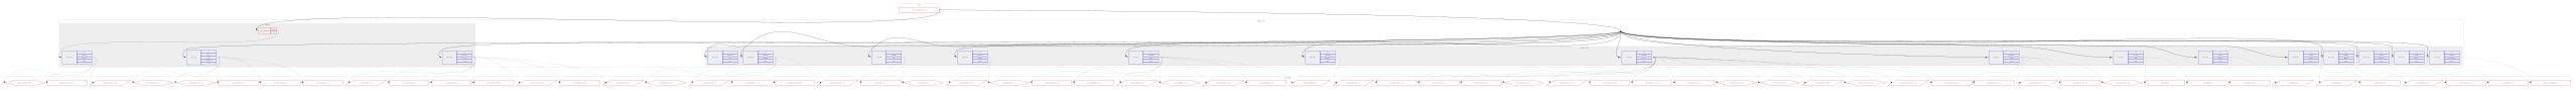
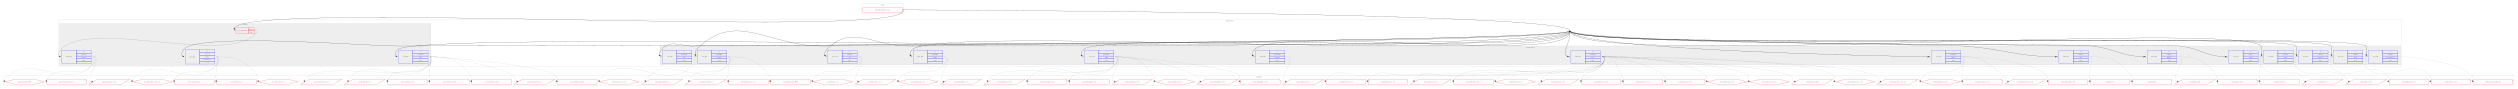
  digraph {
    compound=true
    concentrate=true
    fontname="Liberation Sans"
    fontsize=10
    newrank=true
    rankdir=TB
    ranksep=1.5
    node [color=red fontname="Liberation Sans" fontsize=10 shape=none]
    edge [arrowhead=vee fontname="Liberation Sans" headport=w style=dotted tailport=e weight=100]
    n1 [label="media-libs/libsfml-2.3.2-r1" shape=box width=4]
    n2 [color=blue label=<<TABLE BORDER="0" CELLBORDER="1" CELLSPACING="0" CELLPADDING="4" WIDTH="220"><TR><TD ROWSPAN="6" CELLPADDING="30">pack_dep</TD></TR><TR><TD WIDTH="110">no</TD></TR><TR><TD>app-doc</TD></TR><TR><TD>doxygen</TD></TR><TR><TD>none</TD></TR><TR><TD></TD></TR></TABLE>>]
    n3 [label=<<TABLE BORDER="0" CELLBORDER="1" CELLSPACING="0" CELLPADDING="4"><TR><TD ROWSPAN="3" CELLPADDING="10">use_conditional</TD></TR><TR><TD>positive</TD></TR><TR><TD>doc</TD></TR></TABLE>>]
    n4 [color=blue label=<<TABLE BORDER="0" CELLBORDER="1" CELLSPACING="0" CELLPADDING="4" WIDTH="220"><TR><TD ROWSPAN="6" CELLPADDING="30">pack_dep</TD></TR><TR><TD WIDTH="110">no</TD></TR><TR><TD>dev-util</TD></TR><TR><TD>cmake</TD></TR><TR><TD>greaterequal</TD></TR><TR><TD>3.7.2</TD></TR></TABLE>>]
    n5 [color=blue label=<<TABLE BORDER="0" CELLBORDER="1" CELLSPACING="0" CELLPADDING="4" WIDTH="220"><TR><TD ROWSPAN="6" CELLPADDING="30">pack_dep</TD></TR><TR><TD WIDTH="110">no</TD></TR><TR><TD>sys-devel</TD></TR><TR><TD>make</TD></TR><TR><TD>none</TD></TR><TR><TD></TD></TR></TABLE>>]
    n6 [color=blue label=<<TABLE BORDER="0" CELLBORDER="1" CELLSPACING="0" CELLPADDING="4" WIDTH="220"><TR><TD ROWSPAN="6" CELLPADDING="30">pack_dep</TD></TR><TR><TD WIDTH="110">no</TD></TR><TR><TD>media-libs</TD></TR><TR><TD>flac</TD></TR><TR><TD>none</TD></TR><TR><TD></TD></TR></TABLE>>]
    n7 [color=blue label=<<TABLE BORDER="0" CELLBORDER="1" CELLSPACING="0" CELLPADDING="4" WIDTH="220"><TR><TD ROWSPAN="6" CELLPADDING="30">pack_dep</TD></TR><TR><TD WIDTH="110">no</TD></TR><TR><TD>media-libs</TD></TR><TR><TD>freetype</TD></TR><TR><TD>none</TD></TR><TR><TD></TD></TR></TABLE>>]
    n8 [color=blue label=<<TABLE BORDER="0" CELLBORDER="1" CELLSPACING="0" CELLPADDING="4" WIDTH="220"><TR><TD ROWSPAN="6" CELLPADDING="30">pack_dep</TD></TR><TR><TD WIDTH="110">no</TD></TR><TR><TD>sys-libs</TD></TR><TR><TD>zlib</TD></TR><TR><TD>none</TD></TR><TR><TD></TD></TR></TABLE>>]
    n9 [color=blue label=<<TABLE BORDER="0" CELLBORDER="1" CELLSPACING="0" CELLPADDING="4" WIDTH="220"><TR><TD ROWSPAN="6" CELLPADDING="30">pack_dep</TD></TR><TR><TD WIDTH="110">no</TD></TR><TR><TD>media-libs</TD></TR><TR><TD>libogg</TD></TR><TR><TD>none</TD></TR><TR><TD></TD></TR></TABLE>>]
    n10 [color=blue label=<<TABLE BORDER="0" CELLBORDER="1" CELLSPACING="0" CELLPADDING="4" WIDTH="220"><TR><TD ROWSPAN="6" CELLPADDING="30">pack_dep</TD></TR><TR><TD WIDTH="110">no</TD></TR><TR><TD>media-libs</TD></TR><TR><TD>libpng</TD></TR><TR><TD>none</TD></TR><TR><TD></TD></TR></TABLE>>]
    n11 [color=blue label=<<TABLE BORDER="0" CELLBORDER="1" CELLSPACING="0" CELLPADDING="4" WIDTH="220"><TR><TD ROWSPAN="6" CELLPADDING="30">pack_dep</TD></TR><TR><TD WIDTH="110">no</TD></TR><TR><TD>media-libs</TD></TR><TR><TD>libvorbis</TD></TR><TR><TD>none</TD></TR><TR><TD></TD></TR></TABLE>>]
    n12 [color=blue label=<<TABLE BORDER="0" CELLBORDER="1" CELLSPACING="0" CELLPADDING="4" WIDTH="220"><TR><TD ROWSPAN="6" CELLPADDING="30">pack_dep</TD></TR><TR><TD WIDTH="110">no</TD></TR><TR><TD>media-libs</TD></TR><TR><TD>mesa</TD></TR><TR><TD>none</TD></TR><TR><TD></TD></TR></TABLE>>]
    n13 [color=blue label=<<TABLE BORDER="0" CELLBORDER="1" CELLSPACING="0" CELLPADDING="4" WIDTH="220"><TR><TD ROWSPAN="6" CELLPADDING="30">pack_dep</TD></TR><TR><TD WIDTH="110">no</TD></TR><TR><TD>media-libs</TD></TR><TR><TD>openal</TD></TR><TR><TD>none</TD></TR><TR><TD></TD></TR></TABLE>>]
    n14 [color=blue label=<<TABLE BORDER="0" CELLBORDER="1" CELLSPACING="0" CELLPADDING="4" WIDTH="220"><TR><TD ROWSPAN="6" CELLPADDING="30">pack_dep</TD></TR><TR><TD WIDTH="110">no</TD></TR><TR><TD>virtual</TD></TR><TR><TD>jpeg</TD></TR><TR><TD>none</TD></TR><TR><TD></TD></TR></TABLE>>]
    n15 [color=blue label=<<TABLE BORDER="0" CELLBORDER="1" CELLSPACING="0" CELLPADDING="4" WIDTH="220"><TR><TD ROWSPAN="6" CELLPADDING="30">pack_dep</TD></TR><TR><TD WIDTH="110">no</TD></TR><TR><TD>virtual</TD></TR><TR><TD>libudev</TD></TR><TR><TD>none</TD></TR><TR><TD></TD></TR></TABLE>>]
    n16 [color=blue label=<<TABLE BORDER="0" CELLBORDER="1" CELLSPACING="0" CELLPADDING="4" WIDTH="220"><TR><TD ROWSPAN="6" CELLPADDING="30">pack_dep</TD></TR><TR><TD WIDTH="110">no</TD></TR><TR><TD>virtual</TD></TR><TR><TD>opengl</TD></TR><TR><TD>none</TD></TR><TR><TD></TD></TR></TABLE>>]
    n17 [color=blue label=<<TABLE BORDER="0" CELLBORDER="1" CELLSPACING="0" CELLPADDING="4" WIDTH="220"><TR><TD ROWSPAN="6" CELLPADDING="30">pack_dep</TD></TR><TR><TD WIDTH="110">no</TD></TR><TR><TD>x11-libs</TD></TR><TR><TD>libX11</TD></TR><TR><TD>none</TD></TR><TR><TD></TD></TR></TABLE>>]
    n18 [color=blue label=<<TABLE BORDER="0" CELLBORDER="1" CELLSPACING="0" CELLPADDING="4" WIDTH="220"><TR><TD ROWSPAN="6" CELLPADDING="30">pack_dep</TD></TR><TR><TD WIDTH="110">no</TD></TR><TR><TD>x11-libs</TD></TR><TR><TD>libXrandr</TD></TR><TR><TD>none</TD></TR><TR><TD></TD></TR></TABLE>>]
    n19 [color=blue label=<<TABLE BORDER="0" CELLBORDER="1" CELLSPACING="0" CELLPADDING="4" WIDTH="220"><TR><TD ROWSPAN="6" CELLPADDING="30">pack_dep</TD></TR><TR><TD WIDTH="110">no</TD></TR><TR><TD>x11-libs</TD></TR><TR><TD>libxcb</TD></TR><TR><TD>none</TD></TR><TR><TD></TD></TR></TABLE>>]
    n20 [color=blue label=<<TABLE BORDER="0" CELLBORDER="1" CELLSPACING="0" CELLPADDING="4" WIDTH="220"><TR><TD ROWSPAN="6" CELLPADDING="30">pack_dep</TD></TR><TR><TD WIDTH="110">no</TD></TR><TR><TD>x11-libs</TD></TR><TR><TD>xcb-util-image</TD></TR><TR><TD>none</TD></TR><TR><TD></TD></TR></TABLE>>]
    n21 [label="app-doc/doxygen-1.8.12" shape=parallelogram width=4]
    n22 [label="app-doc/doxygen-1.8.13-r1" shape=note width=4]
    n23 [label="app-doc/doxygen-9999" shape=hexagon width=4]
    n24 [label="dev-util/cmake-3.10.0_rc4" shape=hexagon width=4]
    n25 [label="dev-util/cmake-3.7.2" shape=hexagon width=4]
    n26 [label="dev-util/cmake-3.8.2" shape=box width=4]
    n27 [label="dev-util/cmake-3.9.4" shape=box width=4]
-   n28 [label="dev-util/cmake-3.9.5" shape=box width=4]
    n29 [label="sys-devel/make-3.80-r4" shape=box width=4]
    n30 [label="sys-devel/make-3.81-r2" shape=parallelogram width=4]
    n31 [label="sys-devel/make-3.82-r4" shape=box width=4]
    n32 [label="sys-devel/make-4.0-r1" shape=note width=4]
    n33 [label="sys-devel/make-4.1-r1" shape=note width=4]
    n34 [label="sys-devel/make-4.2.1" shape=parallelogram width=4]
    n35 [label="sys-devel/make-4.2.1-r1" shape=parallelogram width=4]
    n36 [label="media-libs/flac-1.3.2-r1" shape=hexagon width=4]
    n37 [label="media-libs/libogg-1.3.2" shape=hexagon width=4]
    n38 [label="media-libs/libogg-1.3.3" shape=parallelogram width=4]
    n39 [label="dev-libs/freetype-2.7.1-r2" shape=box width=4]
    n40 [label="media-libs/freetype-2.8" shape=parallelogram width=4]
    n41 [label="media-libs/freetype-2.8.1" shape=parallelogram width=4]
    n42 [label="media-libs/freetype-9999" shape=note width=4]
    n43 [label="media-libs/libpng-1.2.57" shape=hexagon width=4]
    n44 [label="media-libs/libpng-1.5.28" shape=parallelogram width=4]
    n45 [label="media-libs/libpng-1.6.27" shape=box width=4]
    n46 [label="media-libs/libpng-1.6.29" shape=note width=4]
    n47 [label="media-libs/libpng-1.6.31" shape=parallelogram width=4]
    n48 [label="media-libs/libpng-1.6.32" shape=note width=4]
    n49 [label="media-libs/libpng-1.6.34" shape=parallelogram width=4]
    n50 [label="media-libs/libvorbis-1.3.5" shape=parallelogram width=4]
    n51 [label="media-libs/mesa-13.0.5" shape=hexagon width=4]
    n52 [label="media-libs/mesa-13.0.6" shape=hexagon width=4]
    n53 [label="media-libs/mesa-17.0.6" shape=note width=4]
    n54 [label="media-libs/mesa-17.1.10" shape=box width=4]
    n55 [label="media-libs/mesa-17.1.8" shape=box width=4]
    n56 [label="media-libs/mesa-17.1.9" shape=parallelogram width=4]
    n57 [label="media-libs/mesa-17.2.0" shape=hexagon width=4]
    n58 [label="media-libs/mesa-17.2.1" shape=box width=4]
-   n59 [label="media-libs/mesa-17.2.2" shape=box width=4]
+   n59 [label="media-libs/mesa-17.2.2" shape=parallelogram width=4]
    n60 [label="media-libs/mesa-17.2.3" shape=note width=4]
    n61 [label="media-libs/mesa-17.2.4" shape=box width=4]
    n62 [label="media-libs/mesa-17.3.0_rc2" shape=parallelogram width=4]
    n63 [label="media-libs/mesa-17.3.0_rc3" shape=hexagon width=4]
    n64 [label="media-libs/mesa-9999" shape=parallelogram width=4]
    n65 [label="media-libs/openal-1.15.1-r2" shape=parallelogram width=4]
    n66 [label="media-libs/openal-1.17.2" shape=note width=4]
    n67 [label="media-libs/openal-1.18.1" shape=hexagon width=4]
    n68 [label="media-libs/openal-1.18.2" shape=box width=4]
    n69 [label="sys-libs/zlib-1.2.11" shape=hexagon width=4]
-   n70 [label="sys-libs/zlib-1.2.11-r1" shape=note width=4]
+   n70 [label="sys-libs/zlib-1.2.11-r1" shape=parallelogram width=4]
    n71 [label="virtual/jpeg-0-r2" shape=box width=4]
    n72 [label="virtual/jpeg-62" shape=note width=4]
    n73 [label="x11-libs/libXrandr-1.5.1" shape=box width=4]
    n74 [label="virtual/libudev-215-r1" shape=note width=4]
    n75 [label="virtual/libudev-232" shape=parallelogram width=4]
    n76 [label="virtual/opengl-7.0" shape=parallelogram width=4]
    n77 [label="virtual/opengl-4.0-r1" shape=box width=4]
    n78 [label="x11-libs/libX11-1.6.5" shape=parallelogram width=4]
    n79 [label="x11-libs/libxcb-1.12-r2" shape=note width=4]
    n80 [label="x11-libs/xcb-util-image-0.4.0" shape=note width=4]
    subgraph cluster_1 {
      color=gray
      label=<<i>ebuild</i>>
      rank=same
      n1
    }
    subgraph cluster_2 {
      color=gray
      label=<<i>dependencies</i>>
      subgraph cluster_3 {
        color=gray
        fillcolor="#eeeeee"
        label=<<i>compile</i>>
        style=filled
        subgraph sub_4 {
          color=gray
          fillcolor="#eeeeee"
          label=<<i>compile</i>>
          style=filled
          n3
          subgraph sub_5 {
            color=gray
            fillcolor="#eeeeee"
            label=<<i>compile</i>>
            style=filled
            n2
          }
        }
        subgraph sub_6 {
          color=gray
          fillcolor="#eeeeee"
          label=<<i>compile</i>>
          style=filled
          n4
        }
        subgraph sub_7 {
          color=gray
          fillcolor="#eeeeee"
          label=<<i>compile</i>>
          style=filled
          n5
        }
      }
      subgraph cluster_8 {
        color=gray
        fillcolor="#eeeeee"
        label=<<i>compile and run</i>>
        style=filled
        subgraph sub_9 {
          color=gray
          fillcolor="#eeeeee"
          label=<<i>compile and run</i>>
          style=filled
          n6
        }
        subgraph sub_10 {
          color=gray
          fillcolor="#eeeeee"
          label=<<i>compile and run</i>>
          style=filled
          n7
        }
        subgraph sub_11 {
          color=gray
          fillcolor="#eeeeee"
          label=<<i>compile and run</i>>
          style=filled
          n8
        }
        subgraph sub_12 {
          color=gray
          fillcolor="#eeeeee"
          label=<<i>compile and run</i>>
          style=filled
          n9
        }
        subgraph sub_13 {
          color=gray
          fillcolor="#eeeeee"
          label=<<i>compile and run</i>>
          style=filled
          n10
        }
        subgraph sub_14 {
          color=gray
          fillcolor="#eeeeee"
          label=<<i>compile and run</i>>
          style=filled
          n11
        }
        subgraph sub_15 {
          color=gray
          fillcolor="#eeeeee"
          label=<<i>compile and run</i>>
          style=filled
          n12
        }
        subgraph sub_16 {
          color=gray
          fillcolor="#eeeeee"
          label=<<i>compile and run</i>>
          style=filled
          n13
        }
        subgraph sub_17 {
          color=gray
          fillcolor="#eeeeee"
          label=<<i>compile and run</i>>
          style=filled
          n14
        }
        subgraph sub_18 {
          color=gray
          fillcolor="#eeeeee"
          label=<<i>compile and run</i>>
          style=filled
          n15
        }
        subgraph sub_19 {
          color=gray
          fillcolor="#eeeeee"
          label=<<i>compile and run</i>>
          style=filled
          n16
        }
        subgraph sub_20 {
          color=gray
          fillcolor="#eeeeee"
          label=<<i>compile and run</i>>
          style=filled
          n17
        }
        subgraph sub_21 {
          color=gray
          fillcolor="#eeeeee"
          label=<<i>compile and run</i>>
          style=filled
          n18
        }
        subgraph sub_22 {
          color=gray
          fillcolor="#eeeeee"
          label=<<i>compile and run</i>>
          style=filled
          n19
        }
        subgraph sub_23 {
          color=gray
          fillcolor="#eeeeee"
          label=<<i>compile and run</i>>
          style=filled
          n20
        }
      }
      subgraph cluster_24 {
        color=gray
        fillcolor="#eeeeee"
        label=<<i>run</i>>
        style=filled
      }
    }
    subgraph cluster_25 {
      color=gray
      label=<<i>candidates</i>>
      rank=same
      subgraph sub_26 {
        color=black
        label=<<i>candidates</i>>
        nodesep=1
        rank=same
        n21
        n22
        n23
      }
      subgraph sub_27 {
        color=black
        label=<<i>candidates</i>>
        nodesep=1
        rank=same
        n24
        n25
        n26
        n27
-       n28
      }
      subgraph sub_28 {
        color=black
        label=<<i>candidates</i>>
        nodesep=1
        rank=same
        n29
        n30
        n31
        n32
        n33
        n34
        n35
      }
      subgraph sub_29 {
        color=black
        label=<<i>candidates</i>>
        nodesep=1
        rank=same
        n36
      }
      subgraph sub_30 {
        color=black
        label=<<i>candidates</i>>
        nodesep=1
        rank=same
        n37
        n38
      }
      subgraph sub_31 {
        color=black
        label=<<i>candidates</i>>
        nodesep=1
        rank=same
        n39
        n40
        n41
        n42
      }
      subgraph sub_32 {
        color=black
        label=<<i>candidates</i>>
        nodesep=1
        rank=same
        n43
        n44
        n45
        n46
        n47
        n48
        n49
      }
      subgraph sub_33 {
        color=black
        label=<<i>candidates</i>>
        nodesep=1
        rank=same
        n50
      }
      subgraph sub_34 {
        color=black
        label=<<i>candidates</i>>
        nodesep=1
        rank=same
        n51
        n52
        n53
        n54
        n55
        n56
        n57
        n58
        n59
        n60
        n61
        n62
        n63
        n64
      }
      subgraph sub_35 {
        color=black
        label=<<i>candidates</i>>
        nodesep=1
        rank=same
        n65
        n66
        n67
        n68
      }
      subgraph sub_36 {
        color=black
        label=<<i>candidates</i>>
        nodesep=1
        rank=same
        n69
        n70
      }
      subgraph sub_37 {
        color=black
        label=<<i>candidates</i>>
        nodesep=1
        rank=same
        n71
        n72
      }
      subgraph sub_38 {
        color=black
        label=<<i>candidates</i>>
        nodesep=1
        rank=same
        n73
      }
      subgraph sub_39 {
        color=black
        label=<<i>candidates</i>>
        nodesep=1
        rank=same
        n74
        n75
      }
      subgraph sub_40 {
        color=black
        label=<<i>candidates</i>>
        nodesep=1
        rank=same
        n76
        n77
      }
      subgraph sub_41 {
        color=black
        label=<<i>candidates</i>>
        nodesep=1
        rank=same
        n78
      }
      subgraph sub_42 {
        color=black
        label=<<i>candidates</i>>
        nodesep=1
        rank=same
        n79
      }
      subgraph sub_43 {
        color=black
        label=<<i>candidates</i>>
        nodesep=1
        rank=same
        n80
      }
    }
    n1 -> n3 [arrowhead=odotvee style=solid weight=20]
    n1 -> n4 [style=solid weight=20]
    n1 -> n5 [style=solid weight=20]
    n1 -> n6 [arrowhead=odotvee style=solid weight=20]
    n1 -> n7 [arrowhead=odotvee style=solid weight=20]
    n1 -> n8 [arrowhead=odotvee style=solid weight=20]
    n1 -> n9 [arrowhead=odotvee style=solid weight=20]
    n1 -> n10 [arrowhead=odotvee style=solid weight=20]
    n1 -> n11 [arrowhead=odotvee style=solid weight=20]
    n1 -> n12 [arrowhead=odotvee style=solid weight=20]
    n1 -> n13 [arrowhead=odotvee style=solid weight=20]
    n1 -> n14 [arrowhead=odotvee style=solid weight=20]
    n1 -> n15 [arrowhead=odotvee style=solid weight=20]
    n1 -> n16 [arrowhead=odotvee style=solid weight=20]
    n1 -> n17 [arrowhead=odotvee style=solid weight=20]
    n1 -> n18 [arrowhead=odotvee style=solid weight=20]
    n1 -> n19 [arrowhead=odotvee style=solid weight=20]
    n1 -> n20 [arrowhead=odotvee style=solid weight=20]
    n2 -> n21
    n2 -> n22
    n2 -> n23
    n3 -> n2 [style=dashed weight=20]
    n4 -> n24
    n4 -> n25
    n4 -> n26
    n4 -> n27
-   n4 -> n28
    n5 -> n29
    n5 -> n30
    n5 -> n31
    n5 -> n32
    n5 -> n33
    n5 -> n34
    n5 -> n35
    n6 -> n36
    n7 -> n39
    n7 -> n40
    n7 -> n41
    n7 -> n42
    n8 -> n69
    n8 -> n70
    n9 -> n37
    n9 -> n38
    n10 -> n43
    n10 -> n44
    n10 -> n45
    n10 -> n46
    n10 -> n47
    n10 -> n48
    n10 -> n49
    n11 -> n50
    n12 -> n51
    n12 -> n52
    n12 -> n53
    n12 -> n54
    n12 -> n55
    n12 -> n56
    n12 -> n57
    n12 -> n58
    n12 -> n59
    n12 -> n60
    n12 -> n61
    n12 -> n62
    n12 -> n63
    n12 -> n64
    n13 -> n65
    n13 -> n66
    n13 -> n67
    n13 -> n68
    n14 -> n71
    n14 -> n72
    n15 -> n74
    n15 -> n75
    n16 -> n76
    n16 -> n77
    n17 -> n78
    n18 -> n73
    n19 -> n79
    n20 -> n80
  }
